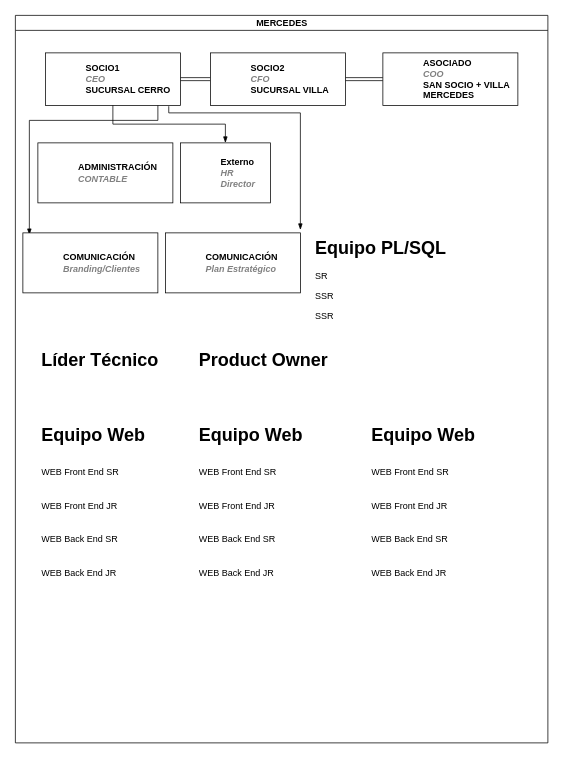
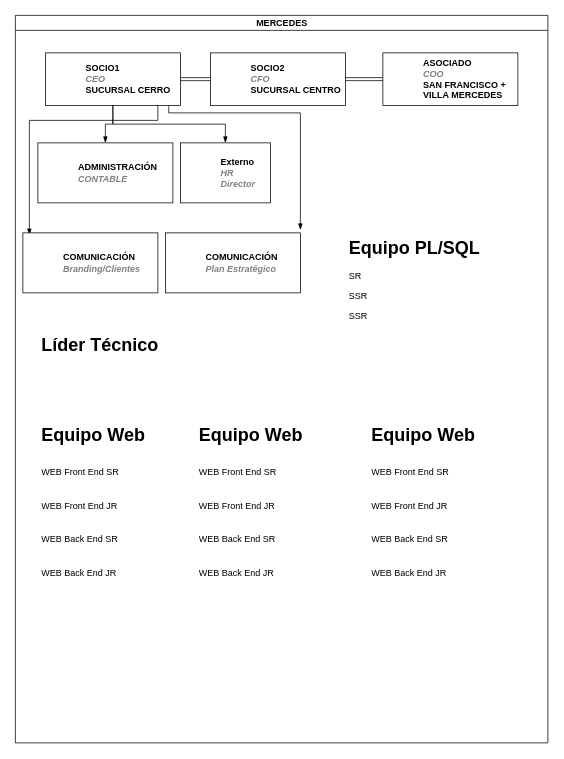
  <mxCell id="0" />
  <mxCell id="1" parent="0" />
  <mxCell id="2" value="MERCEDES" style="swimlane;html=1;startSize=20;horizontal=1;containerType=tree;glass=0;" parent="1" vertex="1"><mxGeometry x="20" y="20" width="710" height="970" as="geometry" /></mxCell>
  <mxCell id="3" style="edgeStyle=orthogonalEdgeStyle;shape=link;rounded=0;orthogonalLoop=1;jettySize=auto;html=1;exitX=1;exitY=0.5;exitDx=0;exitDy=0;entryX=0;entryY=0.5;entryDx=0;entryDy=0;" edge="1" parent="2" source="4" target="11"><mxGeometry relative="1" as="geometry" /></mxCell>
  <mxCell id="4" value="SOCIO1&lt;br&gt;&lt;i style=&quot;color: gray&quot;&gt;CEO&lt;br&gt;&lt;/i&gt;SUCURSAL CERRO" style="label;image=https://cdn3.iconfinder.com/data/icons/user-avatars-1/512/users-9-2-128.png;whiteSpace=wrap;html=1;rounded=0;glass=0;treeMoving=1;treeFolding=1;" parent="2" vertex="1"><mxGeometry x="40" y="50" width="180" height="70" as="geometry" /></mxCell>
+ <mxCell id="5" value="" style="endArrow=blockThin;endFill=1;fontSize=11;edgeStyle=elbowEdgeStyle;elbow=vertical;rounded=0;" parent="2" source="4" target="6" edge="1"><mxGeometry relative="1" as="geometry" /></mxCell>
  <mxCell id="6" value="ADMINISTRACIÓN&lt;br&gt;&lt;i style=&quot;color: gray&quot;&gt;CONTABLE&lt;/i&gt;" style="label;image=https://cdn3.iconfinder.com/data/icons/user-avatars-1/512/users-10-3-128.png;whiteSpace=wrap;html=1;rounded=0;glass=0;treeFolding=1;treeMoving=1;" parent="2" vertex="1"><mxGeometry x="30" y="170" width="180" height="80" as="geometry" /></mxCell>
  <mxCell id="7" value="" style="endArrow=blockThin;endFill=1;fontSize=11;edgeStyle=elbowEdgeStyle;elbow=vertical;rounded=0;" parent="2" source="4" target="15" edge="1"><mxGeometry relative="1" as="geometry" /></mxCell>
  <mxCell id="8" value="" style="endArrow=blockThin;endFill=1;fontSize=11;edgeStyle=elbowEdgeStyle;elbow=vertical;rounded=0;entryX=0.048;entryY=0.035;entryDx=0;entryDy=0;entryPerimeter=0;" parent="2" source="4" target="9" edge="1"><mxGeometry relative="1" as="geometry"><mxPoint x="20" y="330" as="targetPoint" /><Array as="points"><mxPoint x="190" y="140" /></Array></mxGeometry></mxCell>
  <mxCell id="9" value="COMUNICACIÓN&lt;br&gt;&lt;font color=&quot;#808080&quot;&gt;&lt;i&gt;Branding/Clientes&lt;/i&gt;&lt;/font&gt;" style="label;image=https://cdn3.iconfinder.com/data/icons/user-avatars-1/512/users-2-128.png;whiteSpace=wrap;html=1;rounded=0;glass=0;" parent="2" vertex="1"><mxGeometry x="10" y="290" width="180" height="80" as="geometry" /></mxCell>
  <mxCell id="10" style="edgeStyle=orthogonalEdgeStyle;shape=link;rounded=0;orthogonalLoop=1;jettySize=auto;html=1;exitX=1;exitY=0.5;exitDx=0;exitDy=0;entryX=0;entryY=0.5;entryDx=0;entryDy=0;" edge="1" parent="2" source="11" target="12"><mxGeometry relative="1" as="geometry" /></mxCell>
- <mxCell id="11" value="SOCIO2&lt;br&gt;&lt;i style=&quot;color: gray&quot;&gt;CFO&lt;br&gt;&lt;/i&gt;SUCURSAL VILLA" style="label;image=https://cdn3.iconfinder.com/data/icons/user-avatars-1/512/users-9-2-128.png;whiteSpace=wrap;html=1;rounded=0;glass=0;treeMoving=1;treeFolding=1;" vertex="1" parent="2"><mxGeometry x="260" y="50" width="180" height="70" as="geometry" /></mxCell>
- <mxCell id="12" value="ASOCIADO&lt;br&gt;&lt;i style=&quot;color: gray&quot;&gt;COO&lt;br&gt;&lt;/i&gt;SAN SOCIO + VILLA MERCEDES" style="label;image=https://cdn3.iconfinder.com/data/icons/user-avatars-1/512/users-9-2-128.png;whiteSpace=wrap;html=1;rounded=0;glass=0;treeMoving=1;treeFolding=1;" vertex="1" parent="2"><mxGeometry x="490" y="50" width="180" height="70" as="geometry" /></mxCell>
+ <mxCell id="11" value="SOCIO2&lt;br&gt;&lt;i style=&quot;color: gray&quot;&gt;CFO&lt;br&gt;&lt;/i&gt;SUCURSAL CENTRO" style="label;image=https://cdn3.iconfinder.com/data/icons/user-avatars-1/512/users-9-2-128.png;whiteSpace=wrap;html=1;rounded=0;glass=0;treeMoving=1;treeFolding=1;" vertex="1" parent="2"><mxGeometry x="260" y="50" width="180" height="70" as="geometry" /></mxCell>
+ <mxCell id="12" value="ASOCIADO&lt;br&gt;&lt;i style=&quot;color: gray&quot;&gt;COO&lt;br&gt;&lt;/i&gt;SAN FRANCISCO + VILLA MERCEDES" style="label;image=https://cdn3.iconfinder.com/data/icons/user-avatars-1/512/users-9-2-128.png;whiteSpace=wrap;html=1;rounded=0;glass=0;treeMoving=1;treeFolding=1;" vertex="1" parent="2"><mxGeometry x="490" y="50" width="180" height="70" as="geometry" /></mxCell>
  <mxCell id="13" value="COMUNICACIÓN&lt;br&gt;&lt;i style=&quot;color: gray&quot;&gt;Plan Estratégico&lt;/i&gt;" style="label;image=https://cdn3.iconfinder.com/data/icons/user-avatars-1/512/users-3-128.png;whiteSpace=wrap;html=1;rounded=0;glass=0;treeFolding=1;treeMoving=1;" vertex="1" parent="2"><mxGeometry x="200" y="290" width="180" height="80" as="geometry" /></mxCell>
  <mxCell id="14" value="" style="endArrow=blockThin;endFill=1;fontSize=11;edgeStyle=elbowEdgeStyle;elbow=vertical;rounded=0;exitX=0.914;exitY=1.016;exitDx=0;exitDy=0;exitPerimeter=0;" edge="1" parent="2" source="4"><mxGeometry relative="1" as="geometry"><mxPoint x="444" y="140" as="sourcePoint" /><mxPoint x="380" y="286" as="targetPoint" /><Array as="points"><mxPoint x="300" y="130" /><mxPoint x="290" y="130" /></Array></mxGeometry></mxCell>
  <mxCell id="15" value="Externo&lt;br&gt;&lt;i style=&quot;color: gray&quot;&gt;HR Director&lt;/i&gt;" style="label;image=https://cdn3.iconfinder.com/data/icons/user-avatars-1/512/users-3-128.png;whiteSpace=wrap;html=1;rounded=0;glass=0;treeFolding=1;treeMoving=1;" parent="2" vertex="1"><mxGeometry x="220" y="170" width="120" height="80" as="geometry" /></mxCell>
- <mxCell id="16" value="&lt;h1&gt;Equipo PL/SQL&lt;/h1&gt;&lt;p&gt;SR&amp;nbsp;&lt;/p&gt;&lt;p&gt;SSR&amp;nbsp;&lt;/p&gt;&lt;p&gt;SSR&amp;nbsp;&lt;br&gt;&lt;/p&gt;" style="text;html=1;strokeColor=none;fillColor=none;spacing=5;spacingTop=-20;whiteSpace=wrap;overflow=hidden;rounded=0;" vertex="1" parent="2"><mxGeometry x="395" y="290" width="190" height="120" as="geometry" /></mxCell>
- <mxCell id="17" value="&lt;h1&gt;Líder Técnico&lt;/h1&gt;&lt;p&gt;&lt;br&gt;&lt;/p&gt;" style="text;html=1;strokeColor=none;fillColor=none;spacing=5;spacingTop=-20;whiteSpace=wrap;overflow=hidden;rounded=0;" vertex="1" parent="2"><mxGeometry x="30" y="440" width="190" height="40" as="geometry" /></mxCell>
- <mxCell id="18" value="&lt;h1&gt;Product Owner&lt;/h1&gt;" style="text;html=1;strokeColor=none;fillColor=none;spacing=5;spacingTop=-20;whiteSpace=wrap;overflow=hidden;rounded=0;" vertex="1" parent="2"><mxGeometry x="240" y="440" width="190" height="40" as="geometry" /></mxCell>
+ <mxCell id="16" value="&lt;h1&gt;Equipo PL/SQL&lt;/h1&gt;&lt;p&gt;SR&amp;nbsp;&lt;/p&gt;&lt;p&gt;SSR&amp;nbsp;&lt;/p&gt;&lt;p&gt;SSR&amp;nbsp;&lt;br&gt;&lt;/p&gt;" style="text;html=1;strokeColor=none;fillColor=none;spacing=5;spacingTop=-20;whiteSpace=wrap;overflow=hidden;rounded=0;" vertex="1" parent="2"><mxGeometry x="440" y="290" width="190" height="120" as="geometry" /></mxCell>
+ <mxCell id="17" value="&lt;h1&gt;Líder Técnico&lt;/h1&gt;&lt;p&gt;&lt;br&gt;&lt;/p&gt;" style="text;html=1;strokeColor=none;fillColor=none;spacing=5;spacingTop=-20;whiteSpace=wrap;overflow=hidden;rounded=0;" vertex="1" parent="2"><mxGeometry x="30" y="420" width="190" height="40" as="geometry" /></mxCell>
  <mxCell id="19" value="&lt;h1&gt;&lt;span&gt;Equipo Web&lt;/span&gt;&lt;/h1&gt;&lt;h1&gt;&lt;span style=&quot;font-size: 12px ; font-weight: normal&quot;&gt;WEB Front End SR&lt;/span&gt;&lt;br&gt;&lt;/h1&gt;&lt;div&gt;&lt;h1&gt;&lt;span style=&quot;font-size: 12px ; font-weight: normal&quot;&gt;WEB Front End JR&lt;/span&gt;&lt;/h1&gt;&lt;/div&gt;&lt;div&gt;&lt;h1&gt;&lt;span style=&quot;font-size: 12px ; font-weight: normal&quot;&gt;WEB Back End SR&lt;/span&gt;&lt;/h1&gt;&lt;/div&gt;&lt;div&gt;&lt;h1&gt;&lt;span style=&quot;font-size: 12px ; font-weight: normal&quot;&gt;WEB Back End JR&lt;/span&gt;&lt;/h1&gt;&lt;/div&gt;" style="text;html=1;strokeColor=none;fillColor=none;spacing=5;spacingTop=-20;whiteSpace=wrap;overflow=hidden;rounded=0;" vertex="1" parent="2"><mxGeometry x="30" y="540" width="190" height="220" as="geometry" /></mxCell>
  <mxCell id="20" value="&lt;h1&gt;&lt;span&gt;Equipo Web&lt;/span&gt;&lt;/h1&gt;&lt;h1&gt;&lt;span style=&quot;font-size: 12px ; font-weight: normal&quot;&gt;WEB Front End SR&lt;/span&gt;&lt;br&gt;&lt;/h1&gt;&lt;div&gt;&lt;h1&gt;&lt;span style=&quot;font-size: 12px ; font-weight: normal&quot;&gt;WEB Front End JR&lt;/span&gt;&lt;/h1&gt;&lt;/div&gt;&lt;div&gt;&lt;h1&gt;&lt;span style=&quot;font-size: 12px ; font-weight: normal&quot;&gt;WEB Back End SR&lt;/span&gt;&lt;/h1&gt;&lt;/div&gt;&lt;div&gt;&lt;h1&gt;&lt;span style=&quot;font-size: 12px ; font-weight: normal&quot;&gt;WEB Back End JR&lt;/span&gt;&lt;/h1&gt;&lt;/div&gt;" style="text;html=1;strokeColor=none;fillColor=none;spacing=5;spacingTop=-20;whiteSpace=wrap;overflow=hidden;rounded=0;" vertex="1" parent="2"><mxGeometry x="240" y="540" width="190" height="220" as="geometry" /></mxCell>
  <mxCell id="21" value="&lt;h1&gt;&lt;span&gt;Equipo Web&lt;/span&gt;&lt;/h1&gt;&lt;h1&gt;&lt;span style=&quot;font-size: 12px ; font-weight: normal&quot;&gt;WEB Front End SR&lt;/span&gt;&lt;br&gt;&lt;/h1&gt;&lt;div&gt;&lt;h1&gt;&lt;span style=&quot;font-size: 12px ; font-weight: normal&quot;&gt;WEB Front End JR&lt;/span&gt;&lt;/h1&gt;&lt;/div&gt;&lt;div&gt;&lt;h1&gt;&lt;span style=&quot;font-size: 12px ; font-weight: normal&quot;&gt;WEB Back End SR&lt;/span&gt;&lt;/h1&gt;&lt;/div&gt;&lt;div&gt;&lt;h1&gt;&lt;span style=&quot;font-size: 12px ; font-weight: normal&quot;&gt;WEB Back End JR&lt;/span&gt;&lt;/h1&gt;&lt;/div&gt;" style="text;html=1;strokeColor=none;fillColor=none;spacing=5;spacingTop=-20;whiteSpace=wrap;overflow=hidden;rounded=0;" vertex="1" parent="2"><mxGeometry x="470" y="540" width="190" height="220" as="geometry" /></mxCell>
